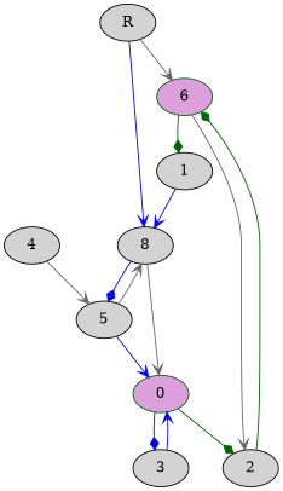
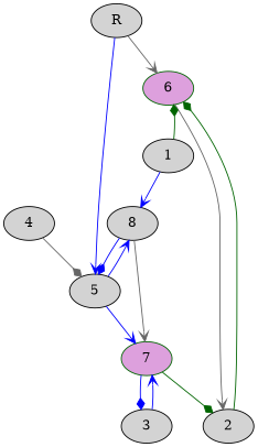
  digraph {
    node [color=black fillcolor=lightgrey style=filled]
    edge [arrowhead=vee color=blue]
    6 [color=darkgreen fillcolor=plum]
    1
    8
    2
-   7 [color=darkgreen fillcolor=plum label=0]
+   7 [color=darkgreen fillcolor=plum]
    5
    3
    4
    R
    6 -> 2 [color=gray40]
-   6 -> 1 [arrowhead=diamond color=darkgreen]
+   1 -> 6 [arrowhead=diamond color=darkgreen]
    1 -> 8
    8 -> 7 [color=gray40]
    8 -> 5 [arrowhead=diamond]
    2 -> 6 [arrowhead=diamond color=darkgreen]
    7 -> 2 [arrowhead=diamond color=darkgreen]
    7 -> 3 [arrowhead=diamond]
-   5 -> 8 [color=gray40]
+   5 -> 8
    5 -> 7
    3 -> 7
-   4 -> 5 [color=gray40]
+   4 -> 5 [arrowhead=diamond color=gray40]
    R -> 6 [color=gray40]
-   R -> 8
+   R -> 5
  }
